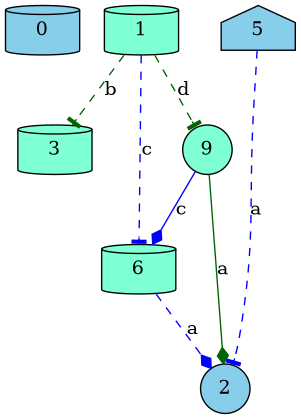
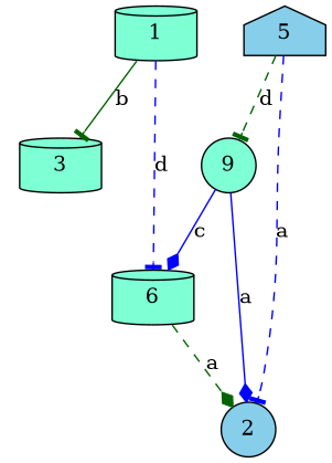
  strict digraph {
    node [fillcolor=aquamarine shape=cylinder style=filled]
    edge [arrowhead=tee color=darkgreen style=dashed]
-   0 [fillcolor=skyblue]
    1
    3
    6
    9 [shape=circle]
    5 [fillcolor=skyblue shape=house]
    2 [fillcolor=skyblue shape=circle]
-   1 -> 3 [label=b]
-   1 -> 6 [color=blue label=c]
-   1 -> 9 [label=d]
-   6 -> 2 [arrowhead=diamond color=blue label=a]
+   1 -> 3 [label=b style=solid]
+   1 -> 6 [color=blue label=d]
+   5 -> 9 [label=d]
+   6 -> 2 [arrowhead=diamond label=a]
    9 -> 6 [arrowhead=diamond color=blue label=c style=solid]
-   9 -> 2 [arrowhead=diamond label=a style=solid]
+   9 -> 2 [arrowhead=diamond color=blue label=a style=solid]
    5 -> 2 [color=blue label=a]
  }
